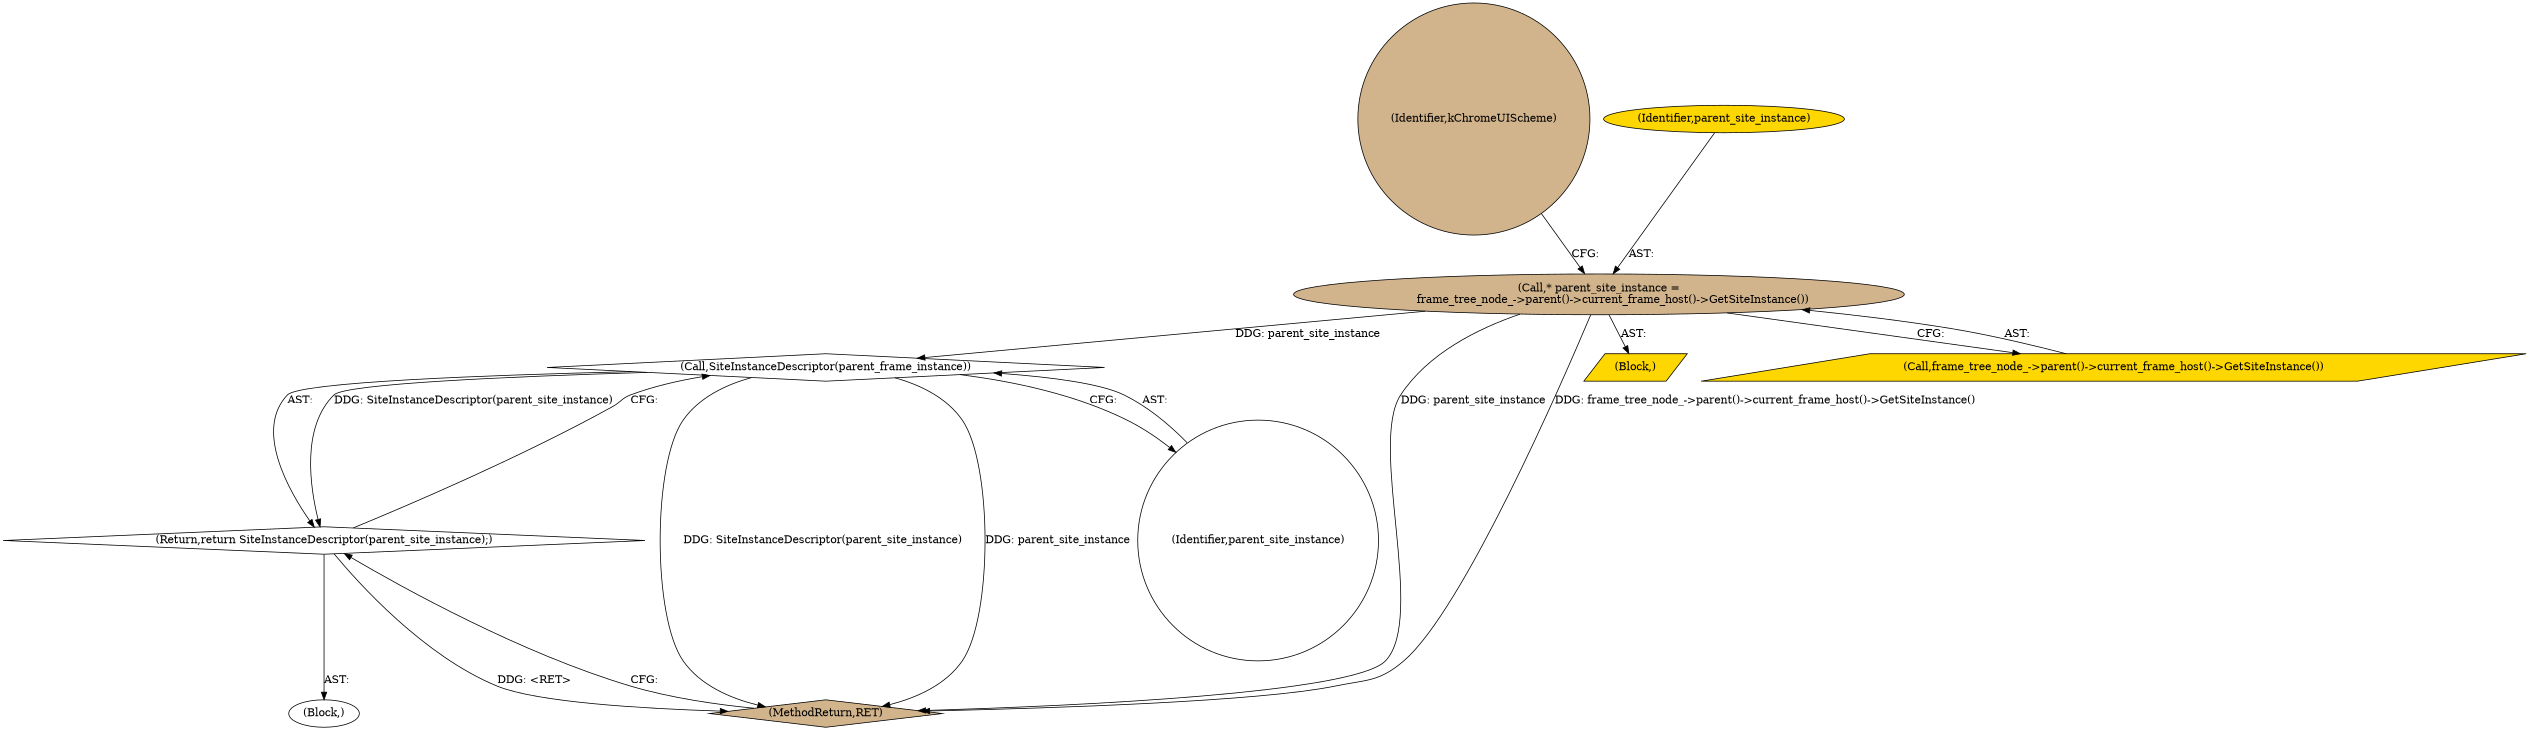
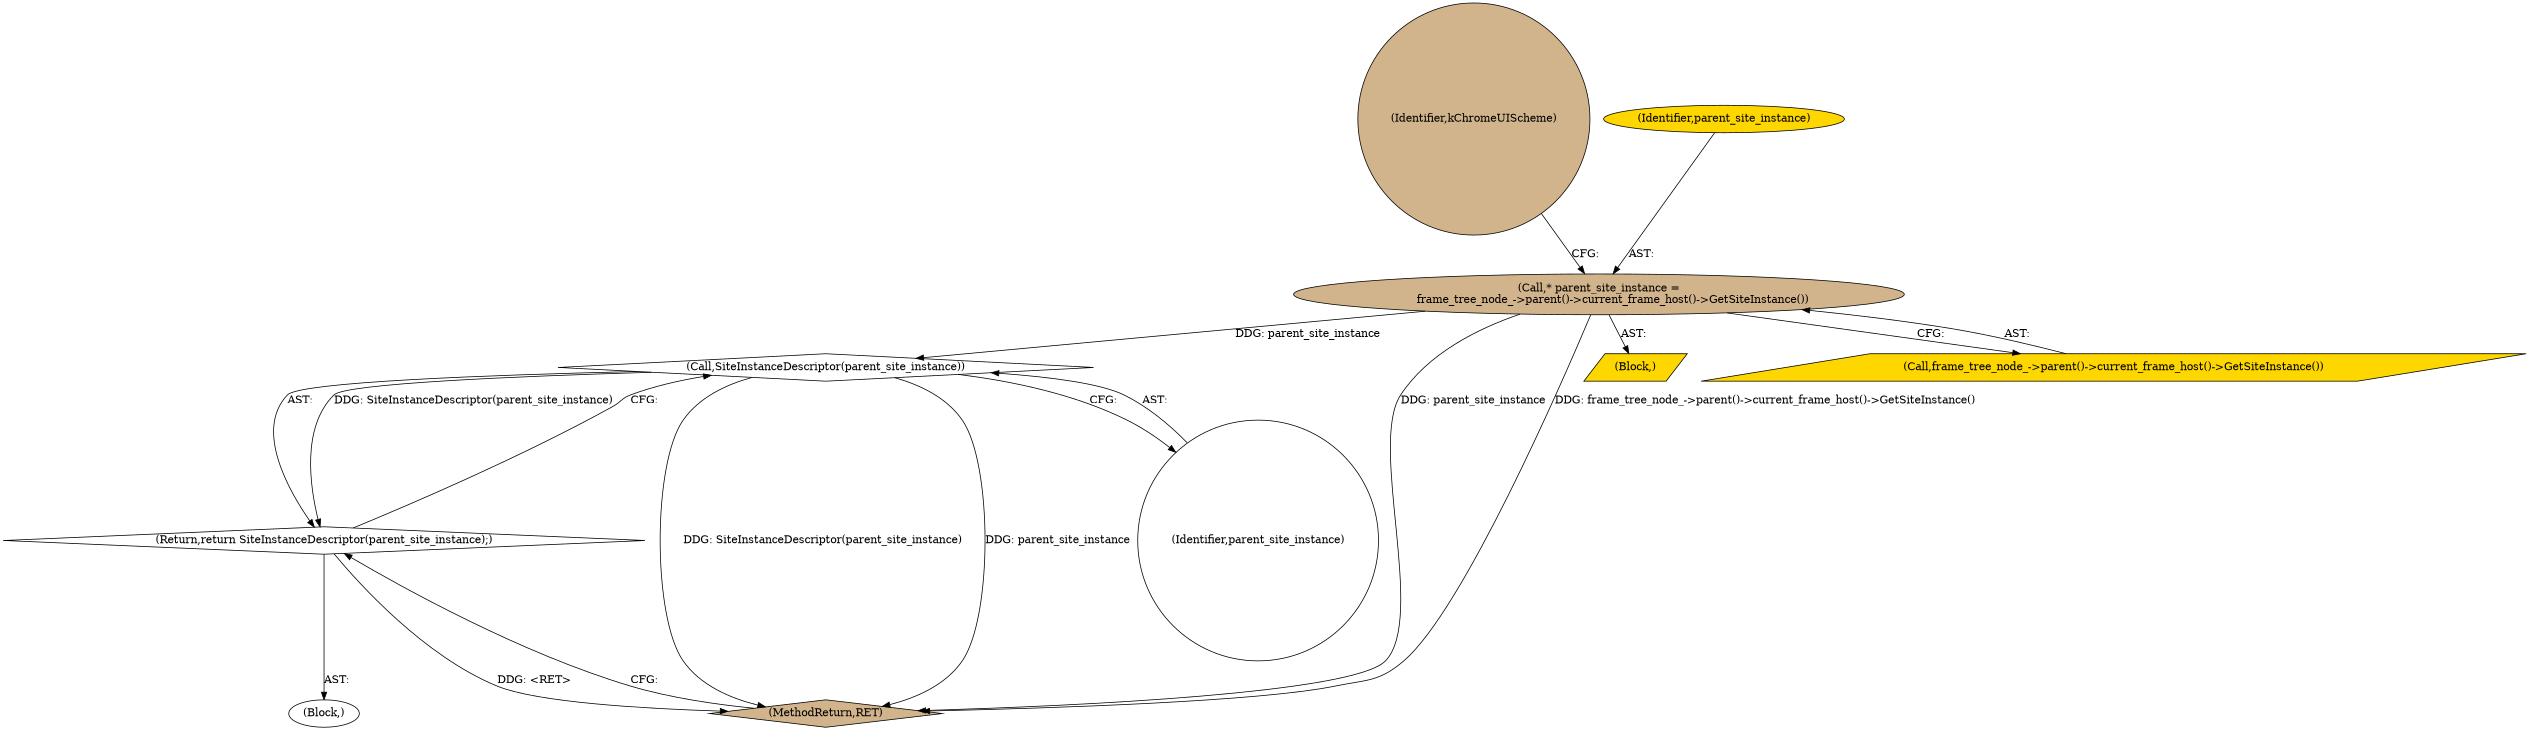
  digraph {
    node [style=filled fillcolor=white shape=diamond]
-   n1 [label="(Call,SiteInstanceDescriptor(parent_frame_instance))"]
+   n1 [label="(Call,SiteInstanceDescriptor(parent_site_instance))"]
    n2 [label="(Return,return SiteInstanceDescriptor(parent_site_instance);)"]
    n3 [label="(MethodReturn,RET)" fillcolor=tan]
    n4 [label="(Identifier,parent_site_instance)" shape=circle]
    n5 [label="(Call,* parent_site_instance =\n        frame_tree_node_->parent()->current_frame_host()->GetSiteInstance())" fillcolor=tan shape=ellipse]
    n6 [label="(Block,)" fillcolor=gold shape=parallelogram]
    n7 [label="(Call,frame_tree_node_->parent()->current_frame_host()->GetSiteInstance())" fillcolor=gold shape=parallelogram]
    n8 [label="(Block,)" shape=ellipse]
    n9 [label="(Identifier,kChromeUIScheme)" fillcolor=tan shape=circle]
    n10 [label="(Identifier,parent_site_instance)" fillcolor=gold shape=ellipse]
    n1 -> n2 [label="AST: "]
    n1 -> n2 [label="DDG: SiteInstanceDescriptor(parent_site_instance)"]
    n1 -> n3 [label="DDG: SiteInstanceDescriptor(parent_site_instance)"]
    n1 -> n3 [label="DDG: parent_site_instance"]
    n1 -> n4 [label="CFG: "]
    n2 -> n1 [label="CFG: "]
    n2 -> n3 [label="DDG: <RET>"]
    n2 -> n8 [label="AST: "]
    n3 -> n2 [label="CFG: "]
    n4 -> n1 [label="AST: "]
    n5 -> n1 [label="DDG: parent_site_instance"]
    n5 -> n3 [label="DDG: parent_site_instance"]
    n5 -> n3 [label="DDG: frame_tree_node_->parent()->current_frame_host()->GetSiteInstance()"]
    n5 -> n6 [label="AST: "]
    n5 -> n7 [label="CFG: "]
    n7 -> n5 [label="AST: "]
    n9 -> n5 [label="CFG: "]
    n10 -> n5 [label="AST: "]
  }
